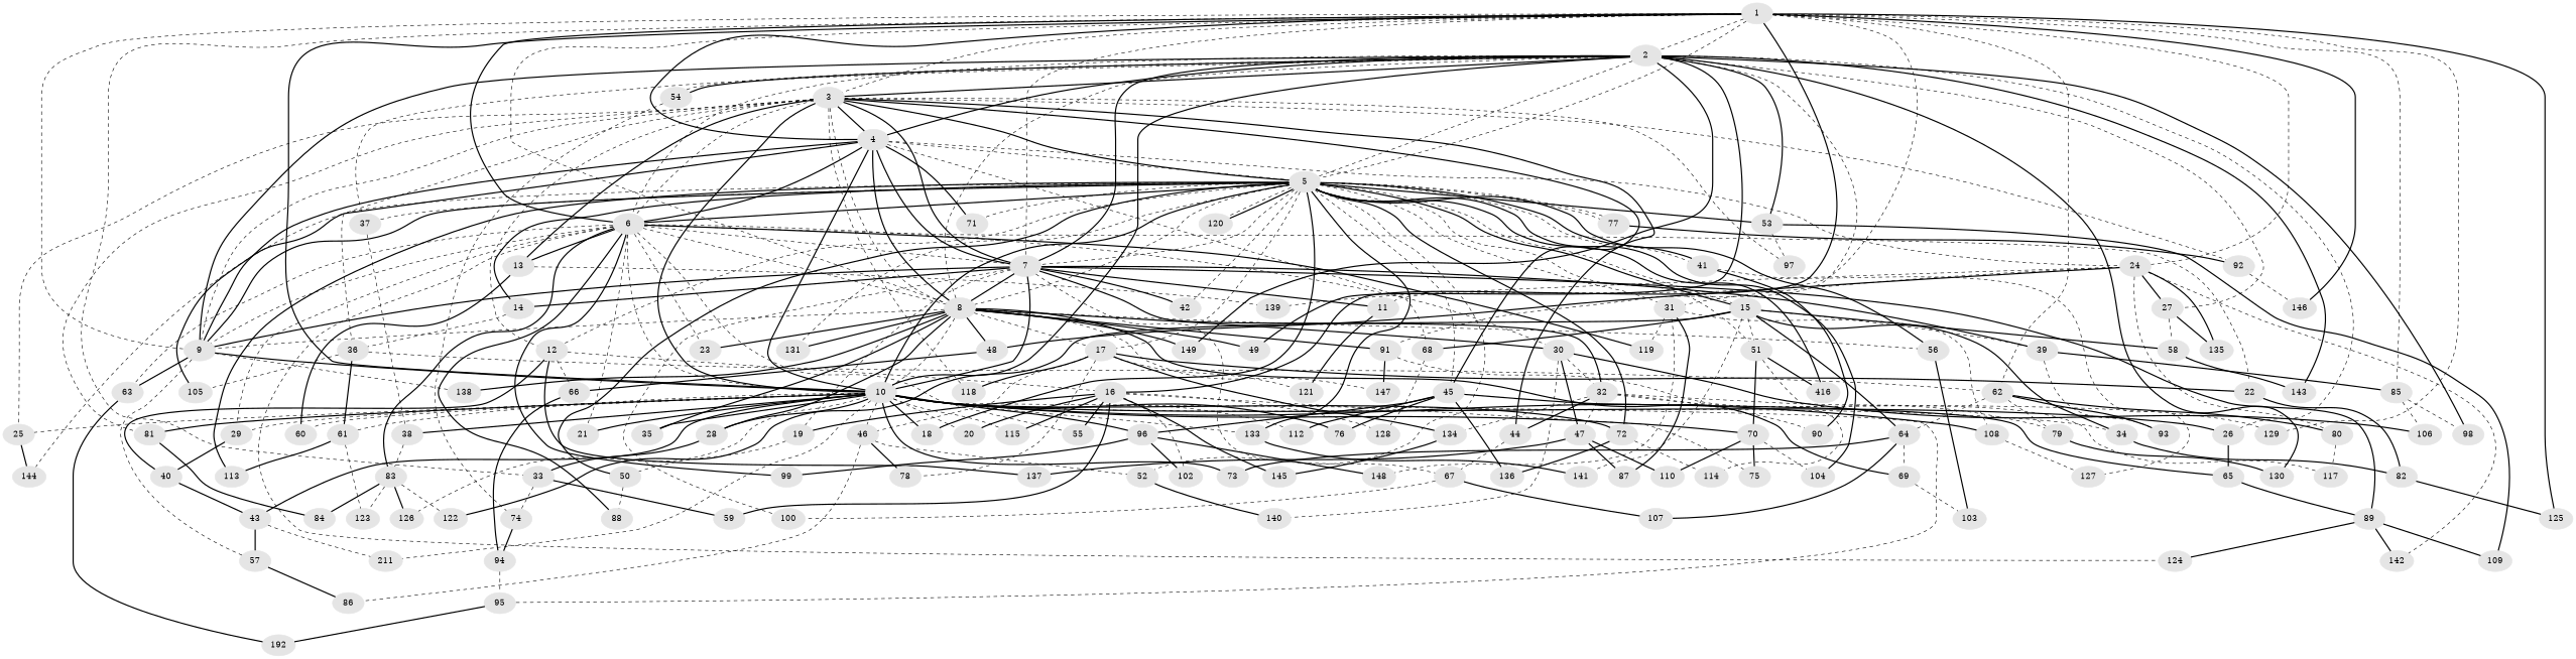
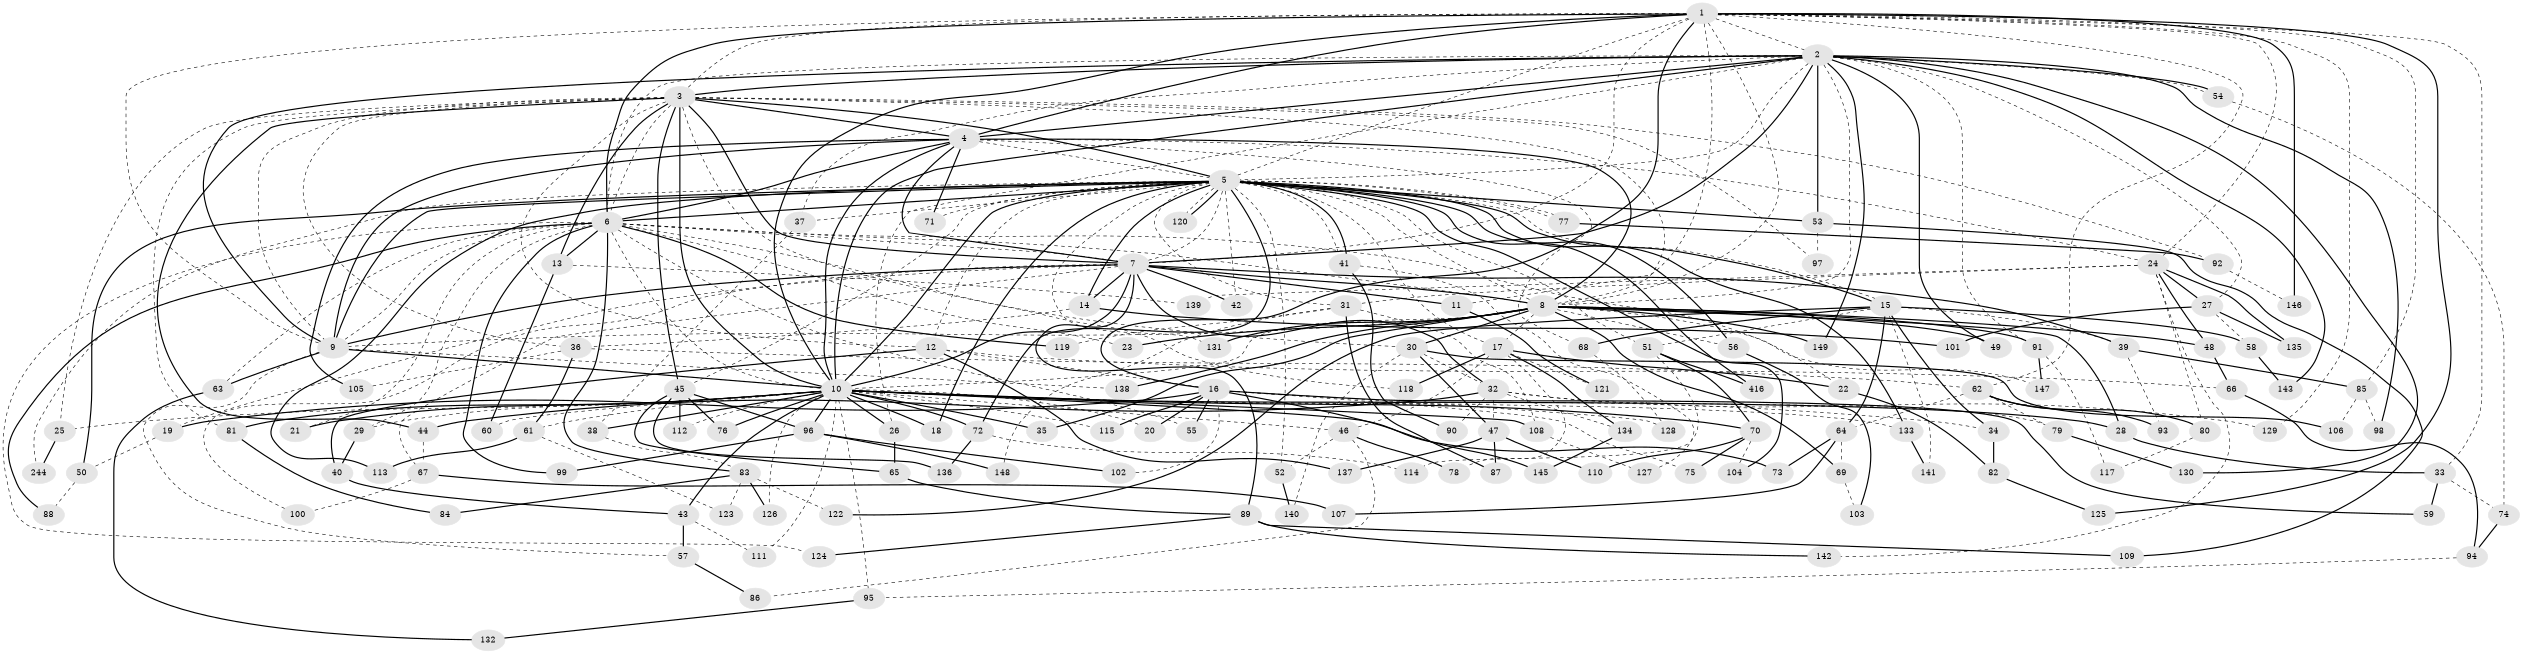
  graph {
    node [color=gray90 style=filled]
    edge [style=bold]
    1
    2
    3
    4
    5
    6
    7
    8
    9
    10
    11
    16
    24
    33
    62
    85
    125
    129
    146
    26
    27
    37
    49
    53
    54
    91
    98
    130
    143
    149
    12
    13
    25
    36
    44
    45
    81
    92
    97
    118
    68
    71
    105
    14
    15
    17
    18
    31
    41
    42
    50
    51
    52
    56
    72
    77
    104
    113
    n59 [label=416]
    120
    131
    133
-   144
+   144 [label=244]
    21
    22
    23
    29
    30
    55
    63
    83
    88
    99
    119
    124
    19
    32
    39
    67
    89
    100
    28
    35
    48
    69
    138
    147
    57
    20
    34
    38
    43
    46
    60
    61
    70
    73
    76
    95
    96
    108
-   111 [label=211]
+   111
    112
    115
    126
    121
    59
    75
    102
    128
    145
    80
    139
    135
    142
    74
    64
    79
    93
    117
    106
    65
+   101
    58
    109
    40
    66
    137
    136
    84
    122
    141
    78
    134
    87
    148
    90
    127
    114
    140
    103
    82
    47
-   132 [label=192]
+   132
    123
    107
    86
    110
    94
    1 -- 2 [style=dashed]
    1 -- 3 [style=dashed]
    1 -- 4
    1 -- 5 [style=dashed]
    1 -- 6
    1 -- 7 [style=dashed]
    1 -- 8 [style=dashed]
    1 -- 9 [style=dashed]
    1 -- 10
    1 -- 11 [style=dashed]
    1 -- 16
    1 -- 24 [style=dashed]
    1 -- 33 [style=dashed]
    1 -- 62 [style=dashed]
    1 -- 85 [style=dashed]
    1 -- 125
    1 -- 129 [style=dashed]
    1 -- 146
    2 -- 3
    2 -- 4
    2 -- 5 [style=dashed]
    2 -- 6 [style=dashed]
    2 -- 7
    2 -- 8 [style=dashed]
    2 -- 9
    2 -- 10
    2 -- 26 [style=dashed]
    2 -- 27 [style=dashed]
    2 -- 37 [style=dashed]
    2 -- 49
    2 -- 53
    2 -- 54 [style=dashed]
    2 -- 54
    2 -- 91 [style=dashed]
    2 -- 98
    2 -- 130
    2 -- 143
    2 -- 149
    3 -- 4
    3 -- 5
    3 -- 6 [style=dashed]
    3 -- 7
    3 -- 8 [style=dashed]
    3 -- 9 [style=dashed]
    3 -- 10
    3 -- 12 [style=dashed]
    3 -- 13
    3 -- 25 [style=dashed]
    3 -- 36 [style=dashed]
    3 -- 44
    3 -- 45
    3 -- 81 [style=dashed]
    3 -- 92 [style=dashed]
    3 -- 97 [style=dashed]
    3 -- 118 [style=dashed]
    4 -- 5 [style=dashed]
    4 -- 6
    4 -- 7
    4 -- 8
    4 -- 9
    4 -- 10
    4 -- 24 [style=dashed]
    4 -- 68 [style=dashed]
    4 -- 71
    4 -- 105
    5 -- 6
    5 -- 7 [style=dashed]
    5 -- 8 [style=dashed]
    5 -- 9
    5 -- 10
    5 -- 37 [style=dashed]
    5 -- 53
    5 -- 12 [style=dashed]
    5 -- 45 [style=dashed]
    5 -- 71 [style=dashed]
    5 -- 14
    5 -- 15
    5 -- 15 [style=dashed]
    5 -- 17 [style=dashed]
    5 -- 18
    5 -- 31 [style=dashed]
    5 -- 41 [style=dashed]
    5 -- 41
    5 -- 42 [style=dashed]
    5 -- 50
    5 -- 51 [style=dashed]
    5 -- 52 [style=dashed]
    5 -- 56
    5 -- 72
    5 -- 77 [style=dashed]
    5 -- 77 [style=dashed]
    5 -- 104
    5 -- 113
    5 -- n59
    5 -- 120 [style=dashed]
    5 -- 120
    5 -- 131 [style=dashed]
    5 -- 133
    5 -- 144 [style=dashed]
    6 -- 7 [style=dashed]
    6 -- 8 [style=dashed]
    6 -- 9 [style=dashed]
    6 -- 10 [style=dashed]
    6 -- 13
    6 -- 21 [style=dashed]
    6 -- 22 [style=dashed]
    6 -- 23 [style=dashed]
    6 -- 29 [style=dashed]
    6 -- 30 [style=dashed]
    6 -- 55 [style=dashed]
    6 -- 63 [style=dashed]
    6 -- 83
    6 -- 88
    6 -- 99
    6 -- 119
    6 -- 124 [style=dashed]
    7 -- 8
    7 -- 9
    7 -- 10
    7 -- 11
    7 -- 14
    7 -- 42
    7 -- 19 [style=dashed]
    7 -- 32
    7 -- 39
    7 -- 67 [style=dashed]
    7 -- 89
    7 -- 100 [style=dashed]
    8 -- 9 [style=dashed]
    8 -- 10 [style=dashed]
    8 -- 49
    8 -- 91
    8 -- 149
    8 -- 17 [style=dashed]
    8 -- 56 [style=dashed]
    8 -- 131
    8 -- 23
    8 -- 30
    8 -- 28
    8 -- 35
    8 -- 48
    8 -- 69
    8 -- 138
    8 -- 147 [style=dashed]
    9 -- 10
    9 -- 63
    9 -- 138 [style=dashed]
    9 -- 57 [style=dashed]
    10 -- 26
    10 -- 25 [style=dashed]
    10 -- 81
    10 -- 18
    10 -- 72
    10 -- 133 [style=dashed]
    10 -- 21
    10 -- 29 [style=dashed]
    10 -- 28
    10 -- 35
    10 -- 20 [style=dashed]
    10 -- 34 [style=dashed]
    10 -- 38
    10 -- 43
    10 -- 46 [style=dashed]
    10 -- 60 [style=dashed]
    10 -- 61 [style=dashed]
    10 -- 70
    10 -- 73
    10 -- 76
    10 -- 95 [style=dashed]
    10 -- 96
    10 -- 108
    10 -- 111 [style=dashed]
    10 -- 112 [style=dashed]
    10 -- 115 [style=dashed]
    10 -- 126 [style=dashed]
    11 -- 121
    16 -- 55
    16 -- 19
    16 -- 20
    16 -- 115
    16 -- 59
    16 -- 75 [style=dashed]
    16 -- 102 [style=dashed]
    16 -- 128 [style=dashed]
    16 -- 145
    24 -- 27
    24 -- 31 [style=dashed]
    24 -- 48
    24 -- 80 [style=dashed]
    24 -- 139 [style=dashed]
    24 -- 135
    24 -- 142 [style=dashed]
    33 -- 59
    33 -- 74 [style=dashed]
    62 -- 80
    62 -- 64 [style=dashed]
    62 -- 79 [style=dashed]
    62 -- 93
    85 -- 98 [style=dashed]
    85 -- 106 [style=dashed]
    26 -- 65
    27 -- 135
+   27 -- 101
    27 -- 58 [style=dashed]
    37 -- 38 [style=dashed]
    53 -- 97 [style=dashed]
    53 -- 109
    54 -- 74 [style=dashed]
    91 -- 147
    91 -- 117 [style=dashed]
    12 -- 16 [style=dashed]
    12 -- 40
    12 -- 66 [style=dashed]
    12 -- 137
    13 -- 60
    13 -- 139 [style=dashed]
    25 -- 144
    36 -- 62 [style=dashed]
    36 -- 105 [style=dashed]
    36 -- 61
    44 -- 67 [style=dashed]
    45 -- 76
    45 -- 96
    45 -- 112
    45 -- 65
    45 -- 136
    81 -- 84
    92 -- 146 [style=dashed]
    68 -- 128 [style=dashed]
    14 -- 36 [style=dashed]
+   14 -- 101
    15 -- 68
    15 -- 51 [style=dashed]
    15 -- 39 [style=dashed]
    15 -- 34
    15 -- 64
    15 -- 58
    15 -- 122
    15 -- 141 [style=dashed]
    17 -- 118
    17 -- 22
    17 -- 46 [style=dashed]
    17 -- 121 [style=dashed]
    17 -- 78 [style=dashed]
    17 -- 134
    31 -- 119 [style=dashed]
    31 -- 108 [style=dashed]
    31 -- 87
    31 -- 148 [style=dashed]
    41 -- 90
    41 -- 127 [style=dashed]
    50 -- 88 [style=dashed]
    51 -- n59
    51 -- 70
    51 -- 114 [style=dashed]
    52 -- 140
    56 -- 103
    72 -- 136
    72 -- 114 [style=dashed]
    77 -- 92
    133 -- 141
    22 -- 82
    29 -- 40
    30 -- 32 [style=dashed]
    30 -- 106
    30 -- 140 [style=dashed]
    30 -- 47
    63 -- 132
    83 -- 126
    83 -- 84
    83 -- 122 [style=dashed]
    83 -- 123 [style=dashed]
    19 -- 50 [style=dashed]
    32 -- 129 [style=dashed]
    32 -- 44
    32 -- 79 [style=dashed]
    32 -- 134 [style=dashed]
    32 -- 90 [style=dashed]
    32 -- 47 [style=dashed]
    39 -- 85
    39 -- 93 [style=dashed]
    67 -- 100 [style=dashed]
    67 -- 107
    89 -- 124
    89 -- 142
    89 -- 109
    28 -- 33
    48 -- 66
    69 -- 103 [style=dashed]
    57 -- 86
    34 -- 82
    38 -- 83 [style=dashed]
    43 -- 57
    43 -- 111 [style=dashed]
    46 -- 52 [style=dashed]
    46 -- 78
    46 -- 86 [style=dashed]
    61 -- 113
    61 -- 123 [style=dashed]
    70 -- 104 [style=dashed]
    70 -- 75
    70 -- 110
    95 -- 132
    96 -- 99
    96 -- 102
    96 -- 148
    108 -- 127 [style=dashed]
    80 -- 117 [style=dashed]
    74 -- 94
    64 -- 69 [style=dashed]
    64 -- 73
    64 -- 107
    79 -- 130
    65 -- 89
    58 -- 143
    40 -- 43
    66 -- 94
    134 -- 145
    82 -- 125
    47 -- 137
    47 -- 87
    47 -- 110
    94 -- 95 [style=dashed]
  }
